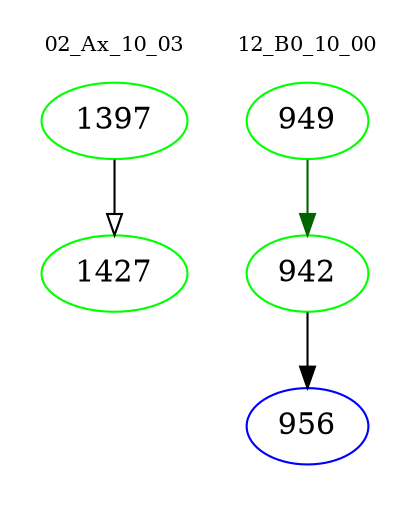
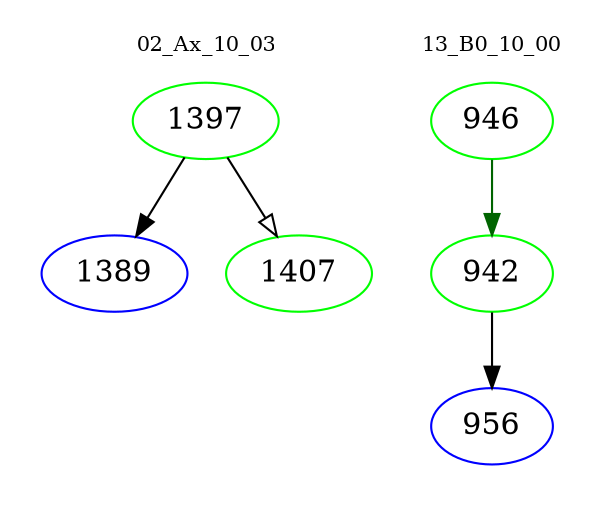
  digraph {
    node [color=green]
    edge [arrowhead=normal color=black]
    n1 [label=1397]
-   n3 [label=1427]
-   n4 [label=949]
+   n2 [color=blue label=1389]
+   n3 [label=1407]
+   n4 [label=946]
    n5 [label=942]
    n6 [color=blue label=956]
    subgraph cluster_1 {
      color=white
      fontsize=10
      label="02_Ax_10_03"
      n1
+     n2
      n3
    }
    subgraph cluster_2 {
      color=white
      fontsize=10
-     label="12_B0_10_00"
+     label="13_B0_10_00"
      n4
      n5
      n6
    }
+   n1 -> n2
    n1 -> n3 [arrowhead=onormal]
    n4 -> n5 [color=darkgreen]
    n5 -> n6
  }
